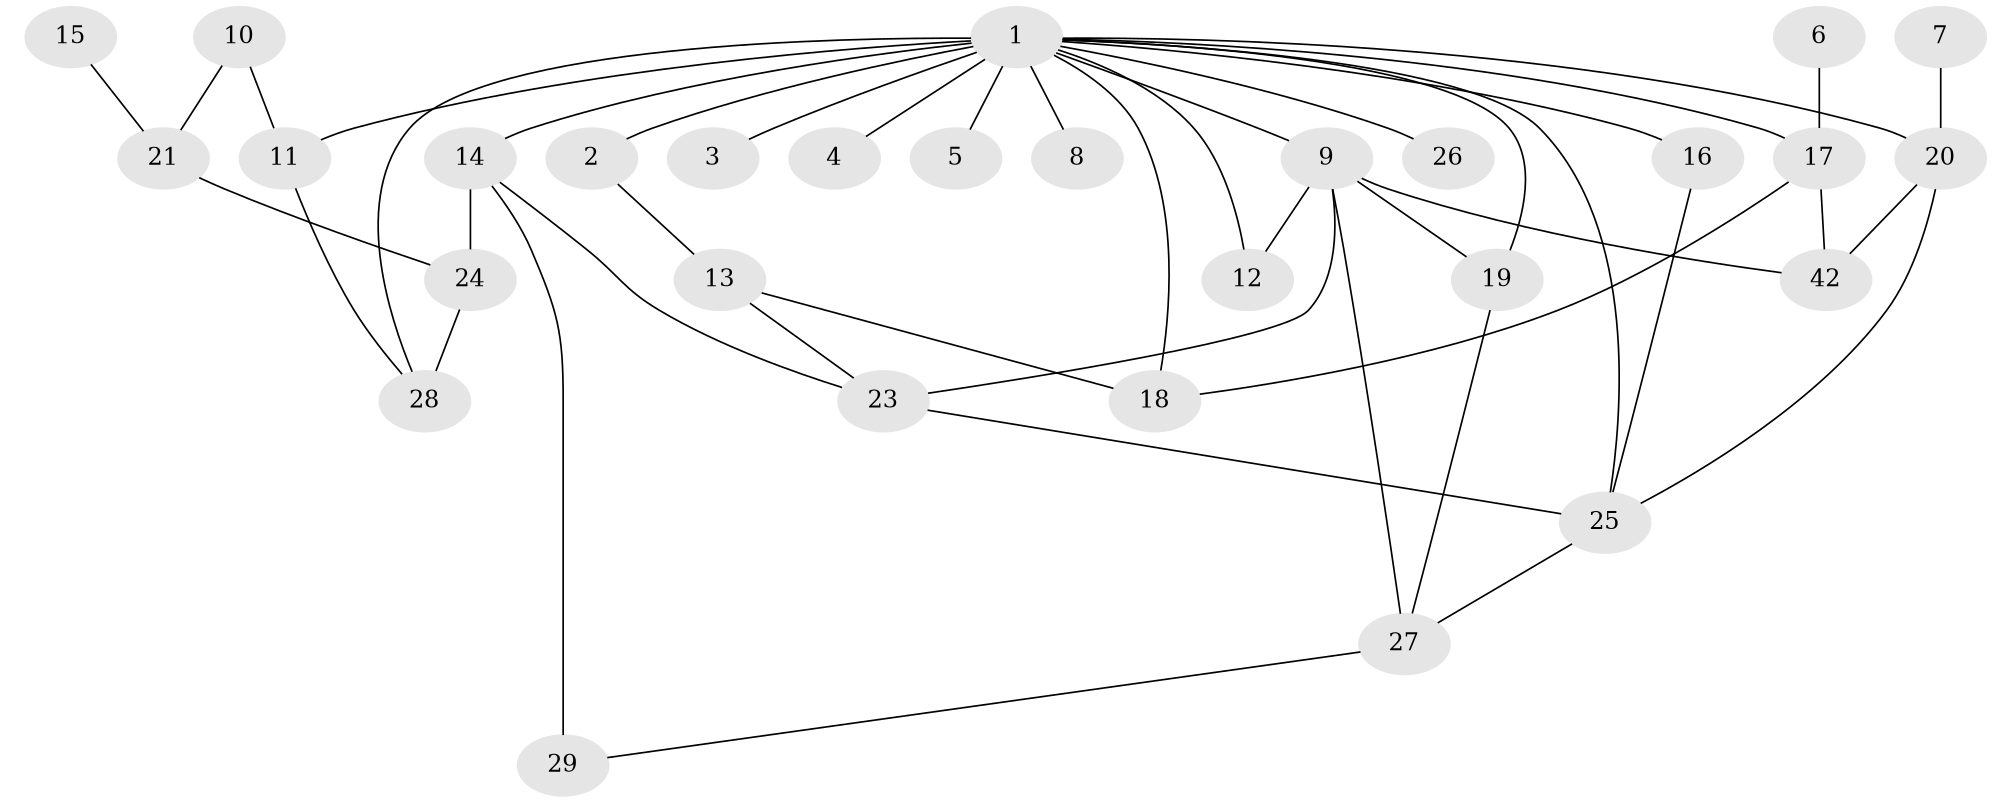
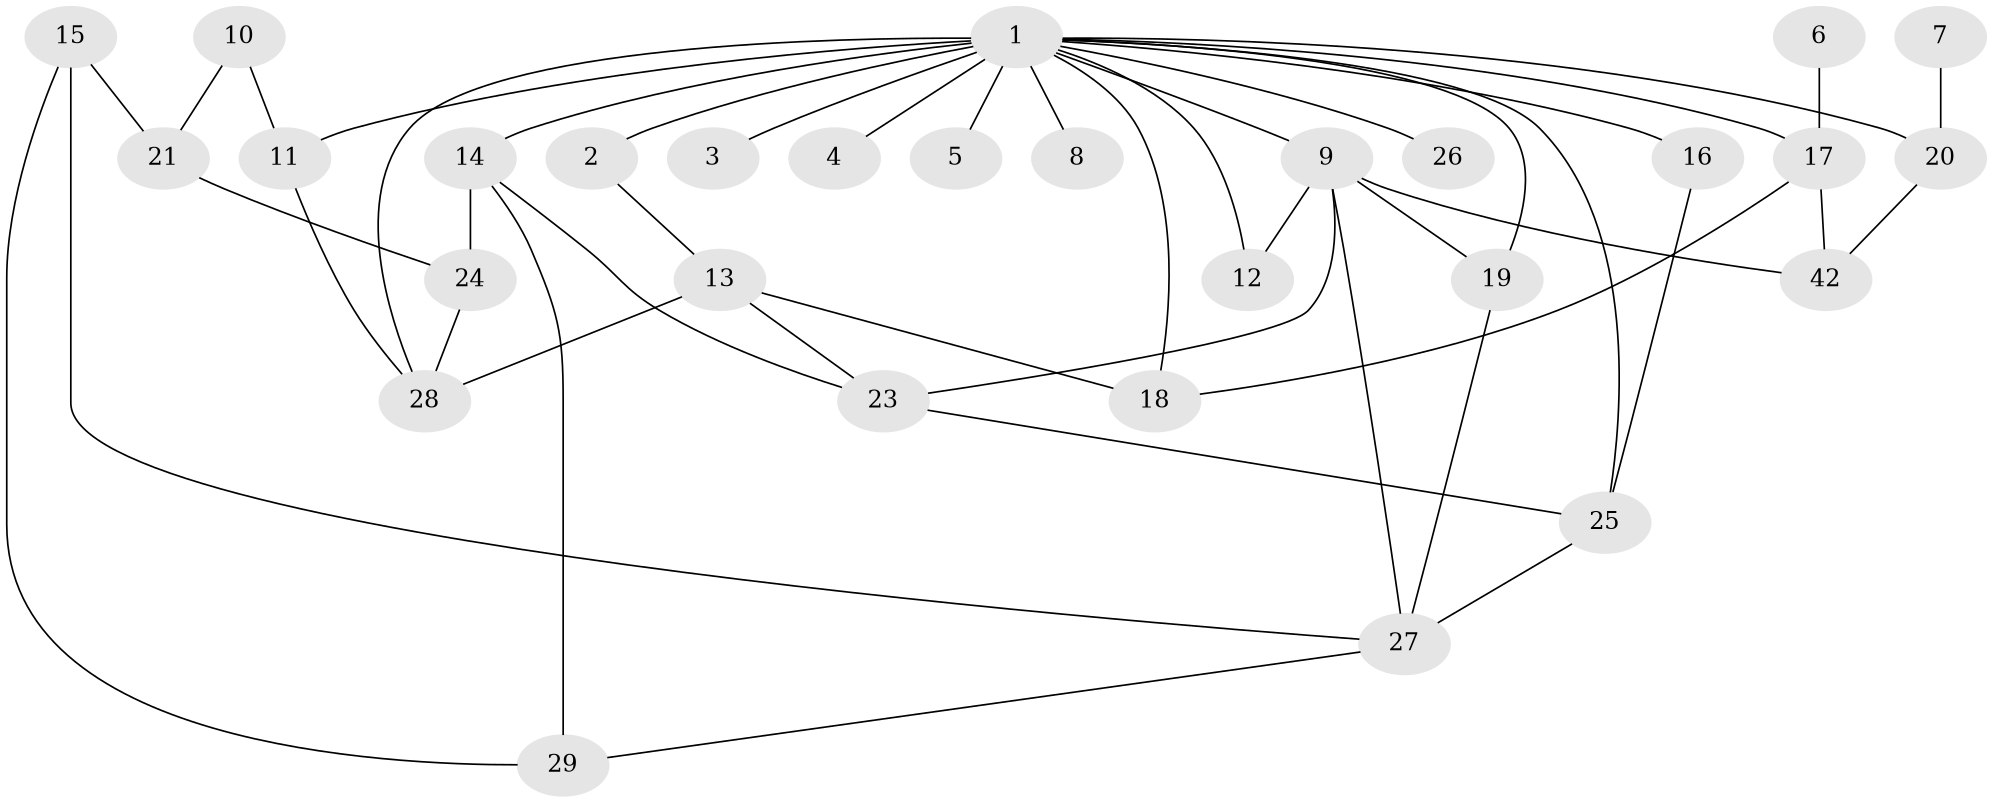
  graph {
    node [color=gray90 style=filled]
    edge [weight=1.0]
    1
    2
    3
    4
    5
    8
    9
    11
    12
    14
    16
    17
    19
    20
    25
    26
    28
    18
    13
    7
    n21 [label=42]
    23
    27
    24
    29
    15
    21
    6
    10
    1 -- 2
    1 -- 3
    1 -- 4
    1 -- 5 [weight=2.0]
    1 -- 8
    1 -- 9
    1 -- 11 [weight=2.0]
    1 -- 12
    1 -- 14 [weight=2.0]
    1 -- 16 [weight=2.0]
    1 -- 17
    1 -- 19
    1 -- 20
    1 -- 25
    1 -- 26
    1 -- 28 [weight=2.0]
    1 -- 18
    2 -- 13
    9 -- 12
    9 -- 19
    9 -- n21
    9 -- 23
    9 -- 27
    11 -- 28
    14 -- 23
    14 -- 24
    14 -- 29
    16 -- 25
    17 -- 18
    17 -- n21
    19 -- 27
-   20 -- 25
    20 -- n21
    25 -- 27
+   13 -- 28 [weight=2.0]
    13 -- 18
    13 -- 23
    7 -- 20
    23 -- 25
    27 -- 29
    24 -- 28
+   15 -- 27
+   15 -- 29
    15 -- 21
    21 -- 24
    6 -- 17
    10 -- 11
    10 -- 21
  }
